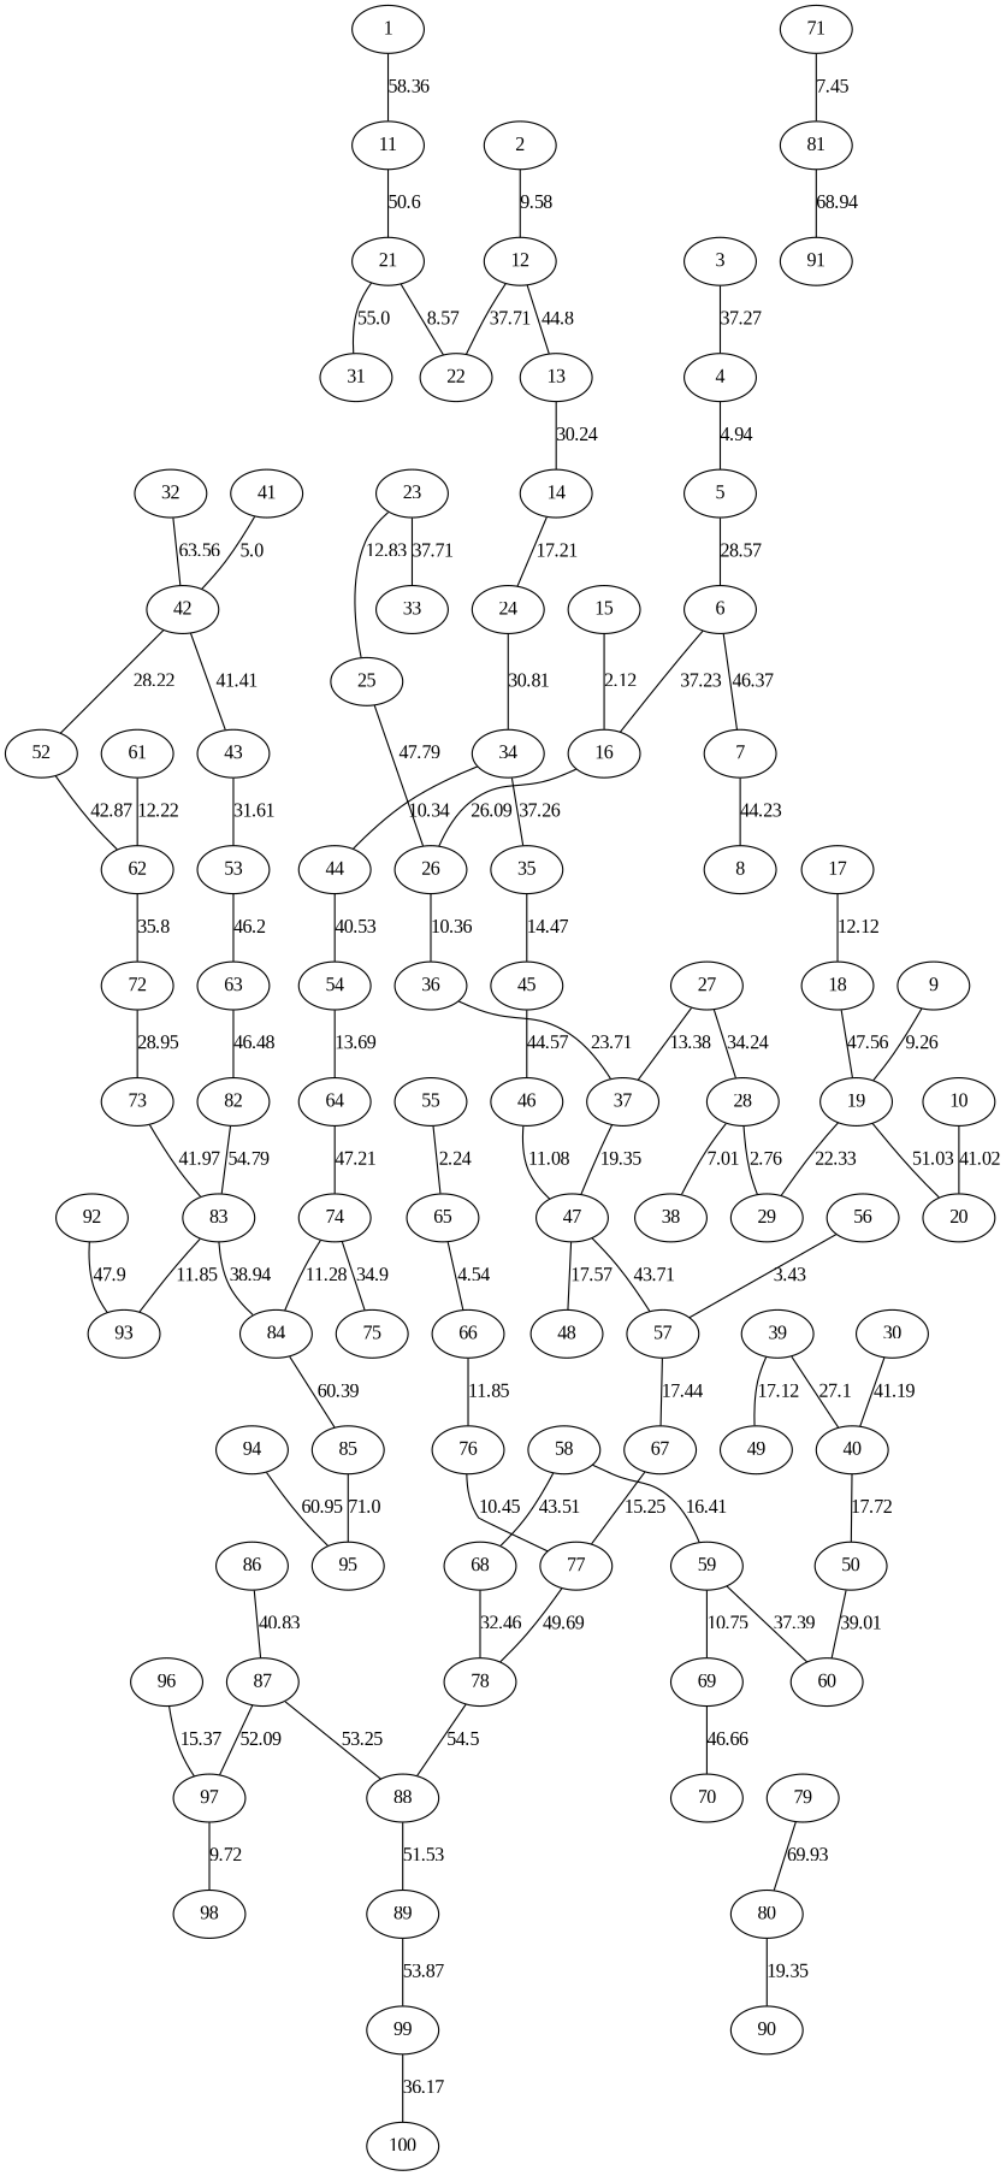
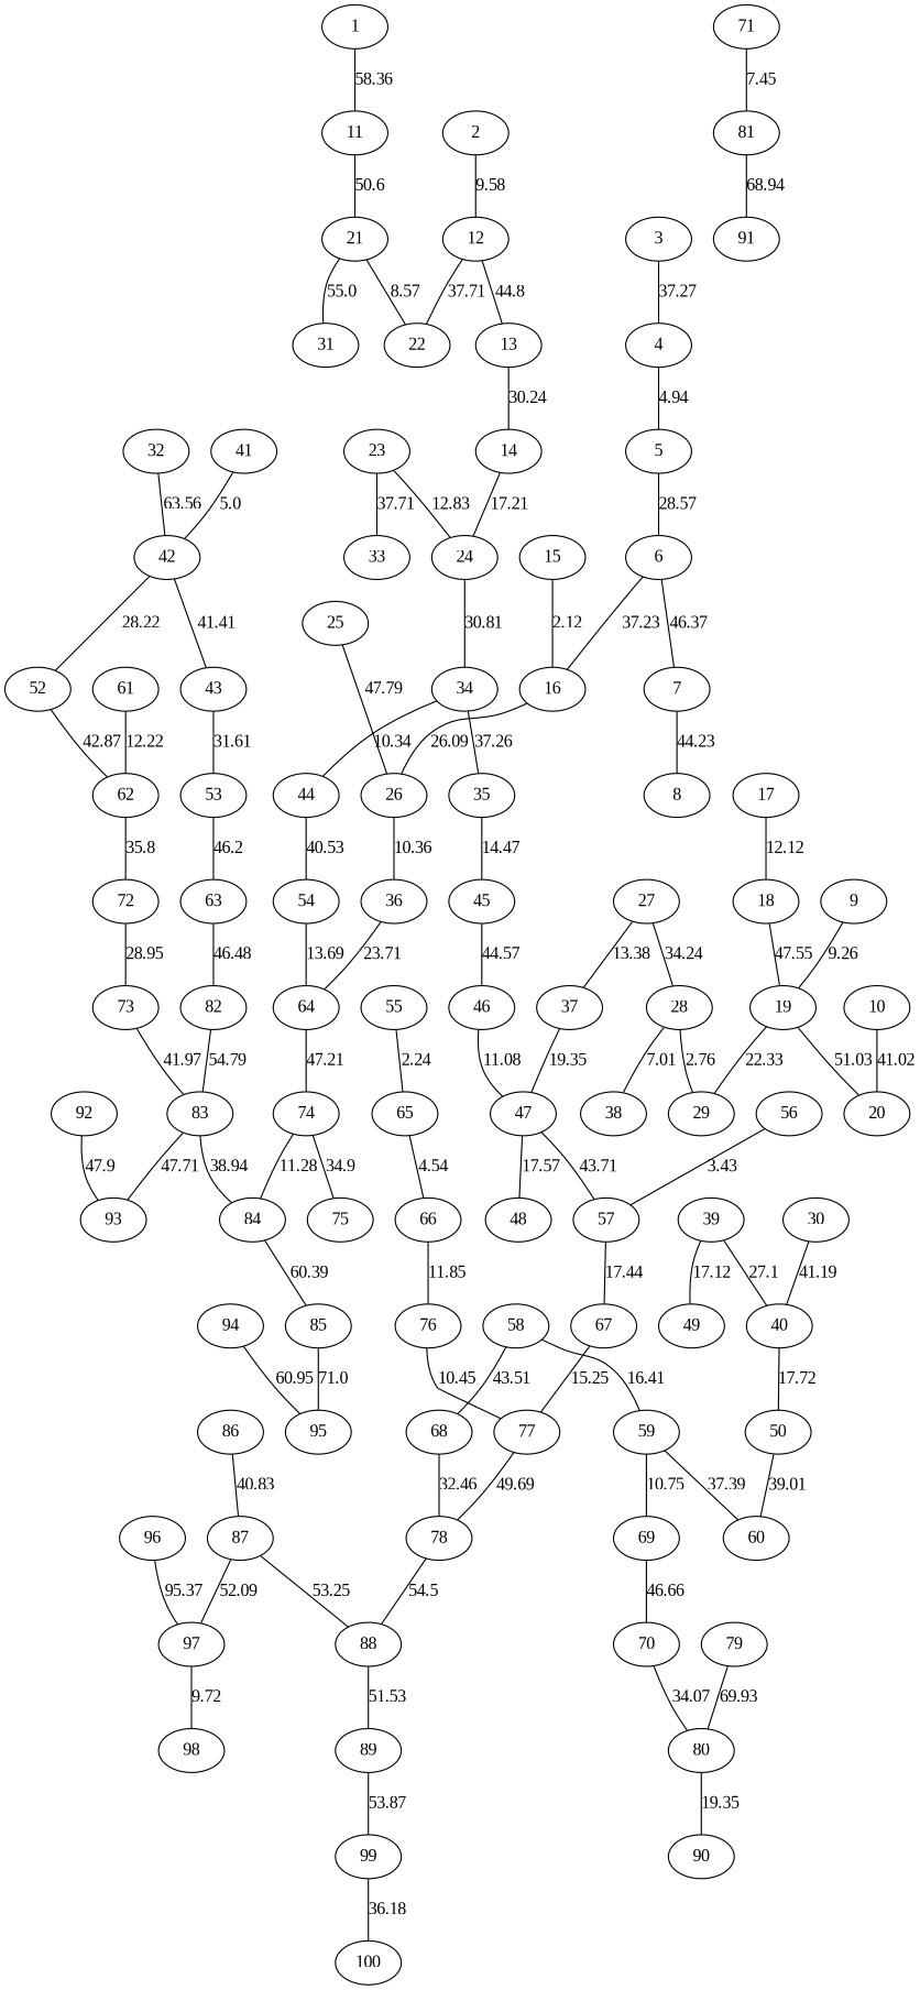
  graph {
    fontname="Liberation Serif"
    node [fontname="Liberation Serif"]
    edge [fontname="Liberation Serif"]
    85
    95
    79
    80
    90
    81
    91
    82
    83
    32
    42
    52
    43
    62
    53
    94
    84
    1
    11
    21
    31
    22
    93
    78
    88
    89
    99
    100
    87
    97
    98
    19
    20
    29
    77
    92
    25
    26
    36
    37
    18
    64
    74
    75
    69
    70
    6
    7
    16
    8
    63
    12
    13
    14
    24
    45
    46
    47
    57
    48
    67
    58
    68
    59
    60
    72
    73
    30
    40
    50
    10
    86
    44
    54
    23
    33
    34
    3
    4
    5
    35
    27
    28
    38
    39
    49
    96
    61
    17
    66
    76
    2
    9
    71
    41
    65
    56
    55
    15
    85 -- 95 [label=71.0]
    79 -- 80 [label=69.93]
    80 -- 90 [label=19.35]
    81 -- 91 [label=68.94]
    82 -- 83 [label=54.79]
    83 -- 84 [label=38.94]
-   83 -- 93 [label=11.85]
+   83 -- 93 [label=47.71]
    32 -- 42 [label=63.56]
    42 -- 52 [label=28.22]
    42 -- 43 [label=41.41]
    52 -- 62 [label=42.87]
    43 -- 53 [label=31.61]
    62 -- 72 [label=35.8]
    53 -- 63 [label=46.2]
    94 -- 95 [label=60.95]
    84 -- 85 [label=60.39]
    1 -- 11 [label=58.36]
    11 -- 21 [label=50.6]
    21 -- 31 [label=55.0]
    21 -- 22 [label=8.57]
    78 -- 88 [label=54.5]
    88 -- 89 [label=51.53]
    89 -- 99 [label=53.87]
-   99 -- 100 [label=36.17]
+   99 -- 100 [label=36.18]
    87 -- 88 [label=53.25]
    87 -- 97 [label=52.09]
    97 -- 98 [label=9.72]
    19 -- 20 [label=51.03]
    19 -- 29 [label=22.33]
    77 -- 78 [label=49.69]
    92 -- 93 [label=47.9]
    25 -- 26 [label=47.79]
    26 -- 36 [label=10.36]
-   36 -- 37 [label=23.71]
+   36 -- 64 [label=23.71]
    37 -- 47 [label=19.35]
-   18 -- 19 [label=47.56]
+   18 -- 19 [label=47.55]
    64 -- 74 [label=47.21]
    74 -- 84 [label=11.28]
    74 -- 75 [label=34.9]
    69 -- 70 [label=46.66]
+   70 -- 80 [label=34.07]
    6 -- 7 [label=46.37]
    6 -- 16 [label=37.23]
    7 -- 8 [label=44.23]
    16 -- 26 [label=26.09]
    63 -- 82 [label=46.48]
    12 -- 22 [label=37.71]
    12 -- 13 [label=44.8]
    13 -- 14 [label=30.24]
    14 -- 24 [label=17.21]
    24 -- 34 [label=30.81]
    45 -- 46 [label=44.57]
    46 -- 47 [label=11.08]
    47 -- 57 [label=43.71]
    47 -- 48 [label=17.57]
    57 -- 67 [label=17.44]
    67 -- 77 [label=15.25]
    58 -- 68 [label=43.51]
    58 -- 59 [label=16.41]
    68 -- 78 [label=32.46]
    59 -- 69 [label=10.75]
    59 -- 60 [label=37.39]
    72 -- 73 [label=28.95]
    73 -- 83 [label=41.97]
    30 -- 40 [label=41.19]
    40 -- 50 [label=17.72]
    50 -- 60 [label=39.01]
    10 -- 20 [label=41.02]
    86 -- 87 [label=40.83]
    44 -- 54 [label=40.53]
    54 -- 64 [label=13.69]
-   23 -- 25 [label=12.83]
+   23 -- 24 [label=12.83]
    23 -- 33 [label=37.71]
    34 -- 44 [label=10.34]
    34 -- 35 [label=37.26]
    3 -- 4 [label=37.27]
    4 -- 5 [label=4.94]
    5 -- 6 [label=28.57]
    35 -- 45 [label=14.47]
    27 -- 37 [label=13.38]
    27 -- 28 [label=34.24]
    28 -- 29 [label=2.76]
    28 -- 38 [label=7.01]
    39 -- 40 [label=27.1]
    39 -- 49 [label=17.12]
-   96 -- 97 [label=15.37]
+   96 -- 97 [label=95.37]
    61 -- 62 [label=12.22]
    17 -- 18 [label=12.12]
    66 -- 76 [label=11.85]
    76 -- 77 [label=10.45]
    2 -- 12 [label=9.58]
    9 -- 19 [label=9.26]
    71 -- 81 [label=7.45]
    41 -- 42 [label=5.0]
    65 -- 66 [label=4.54]
    56 -- 57 [label=3.43]
    55 -- 65 [label=2.24]
    15 -- 16 [label=2.12]
  }
